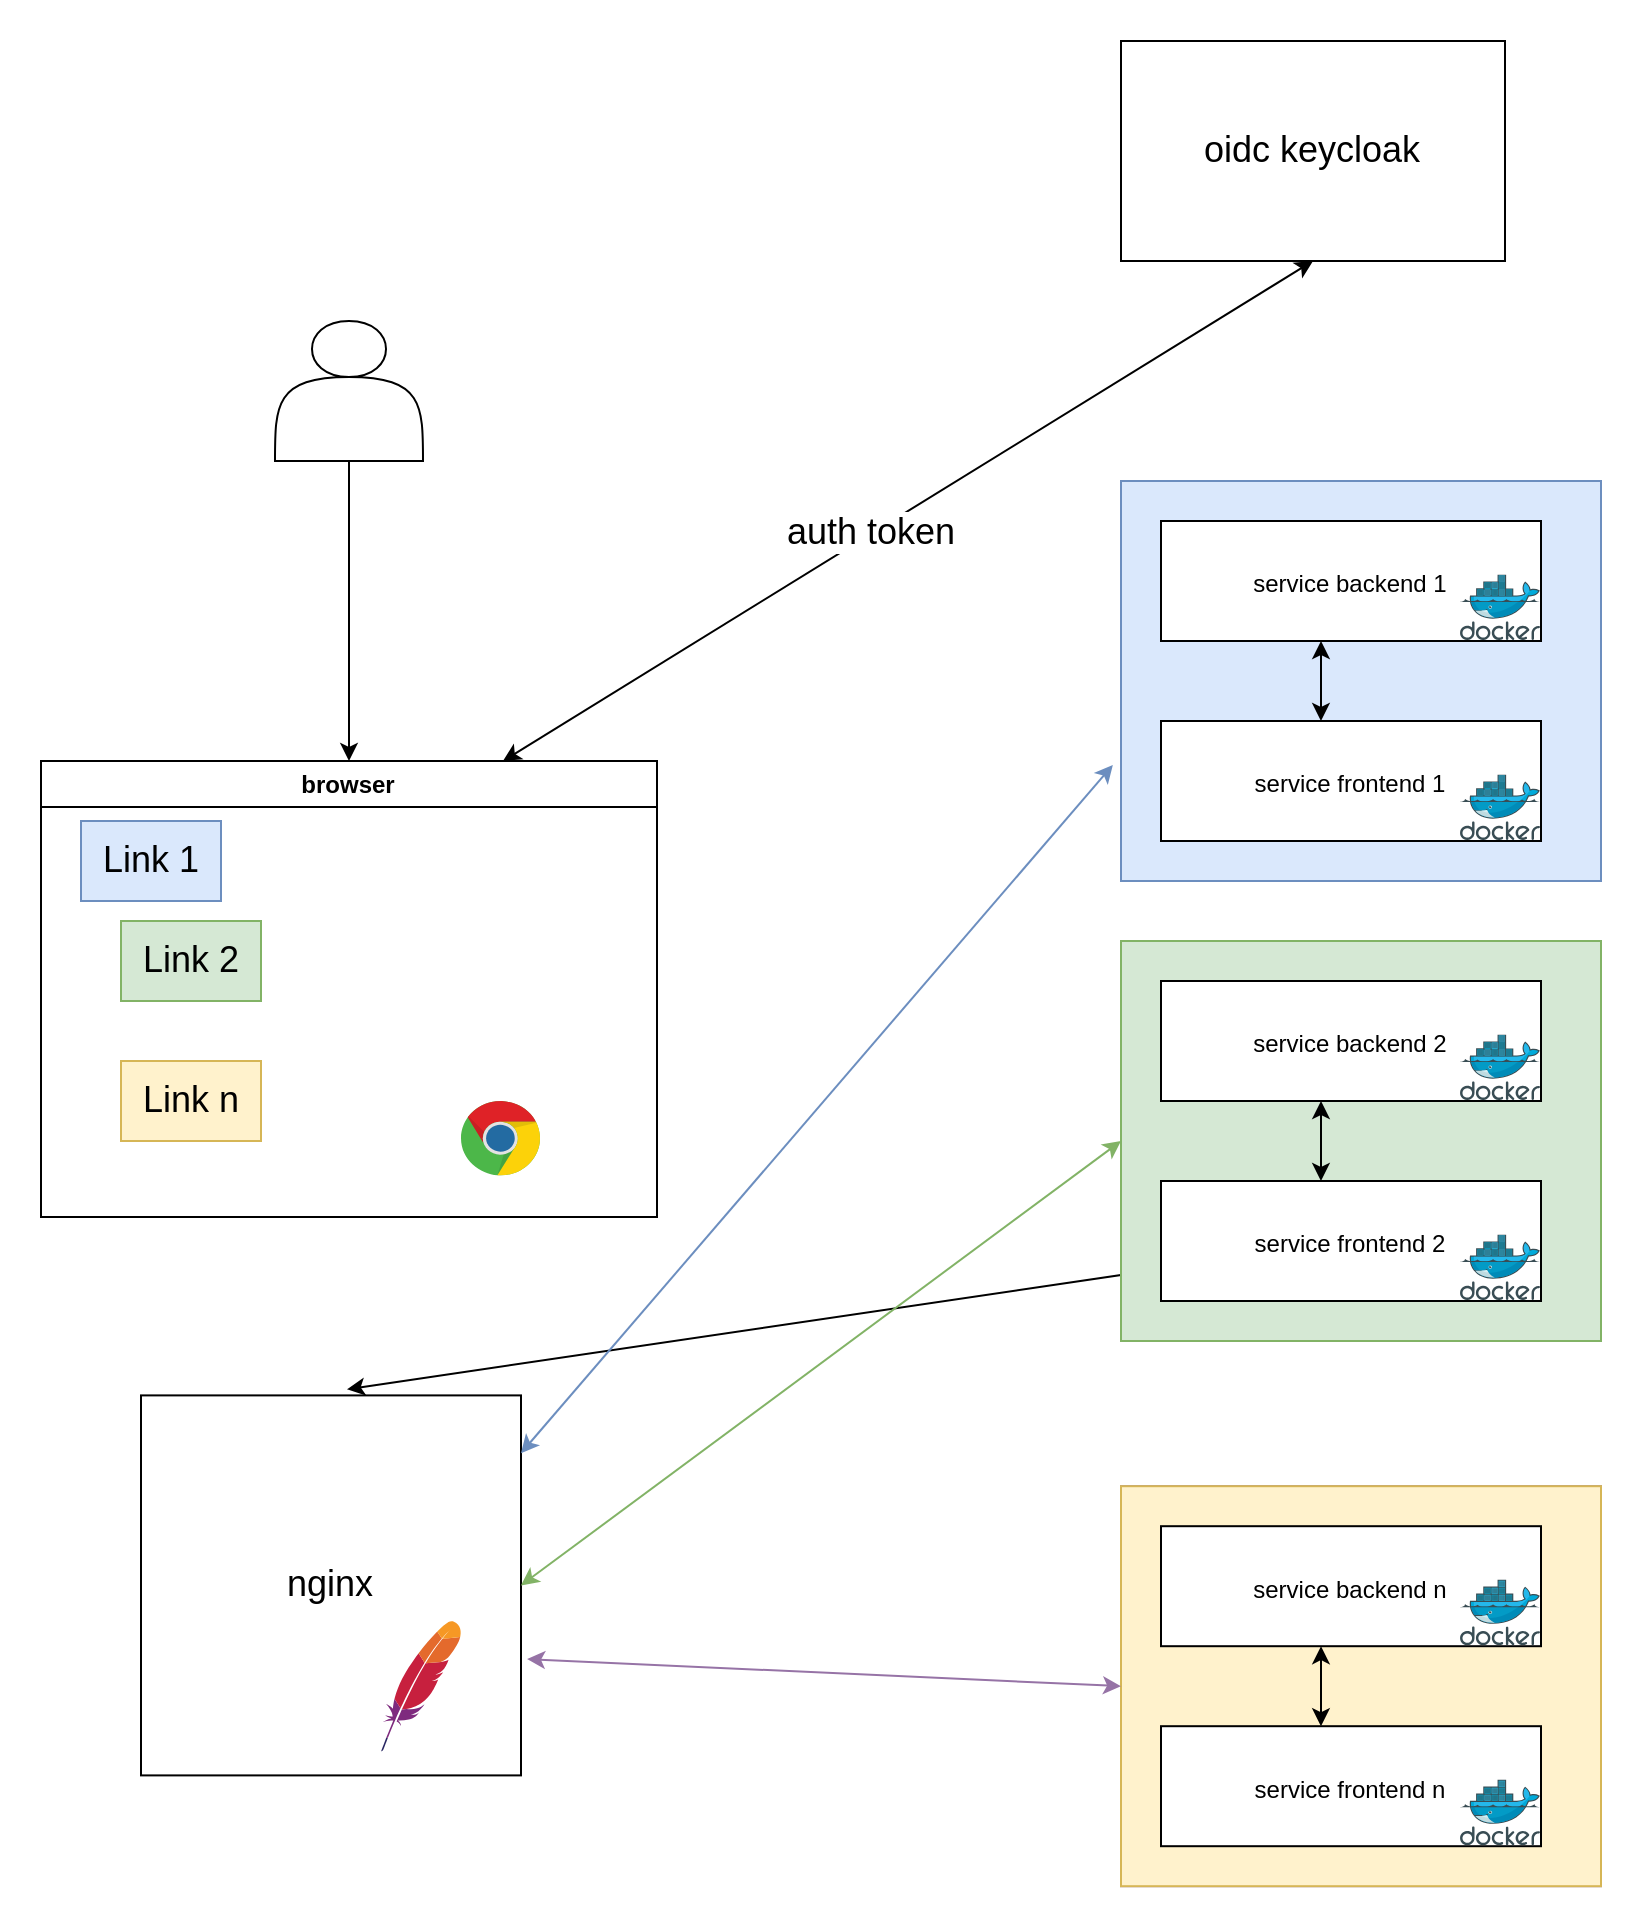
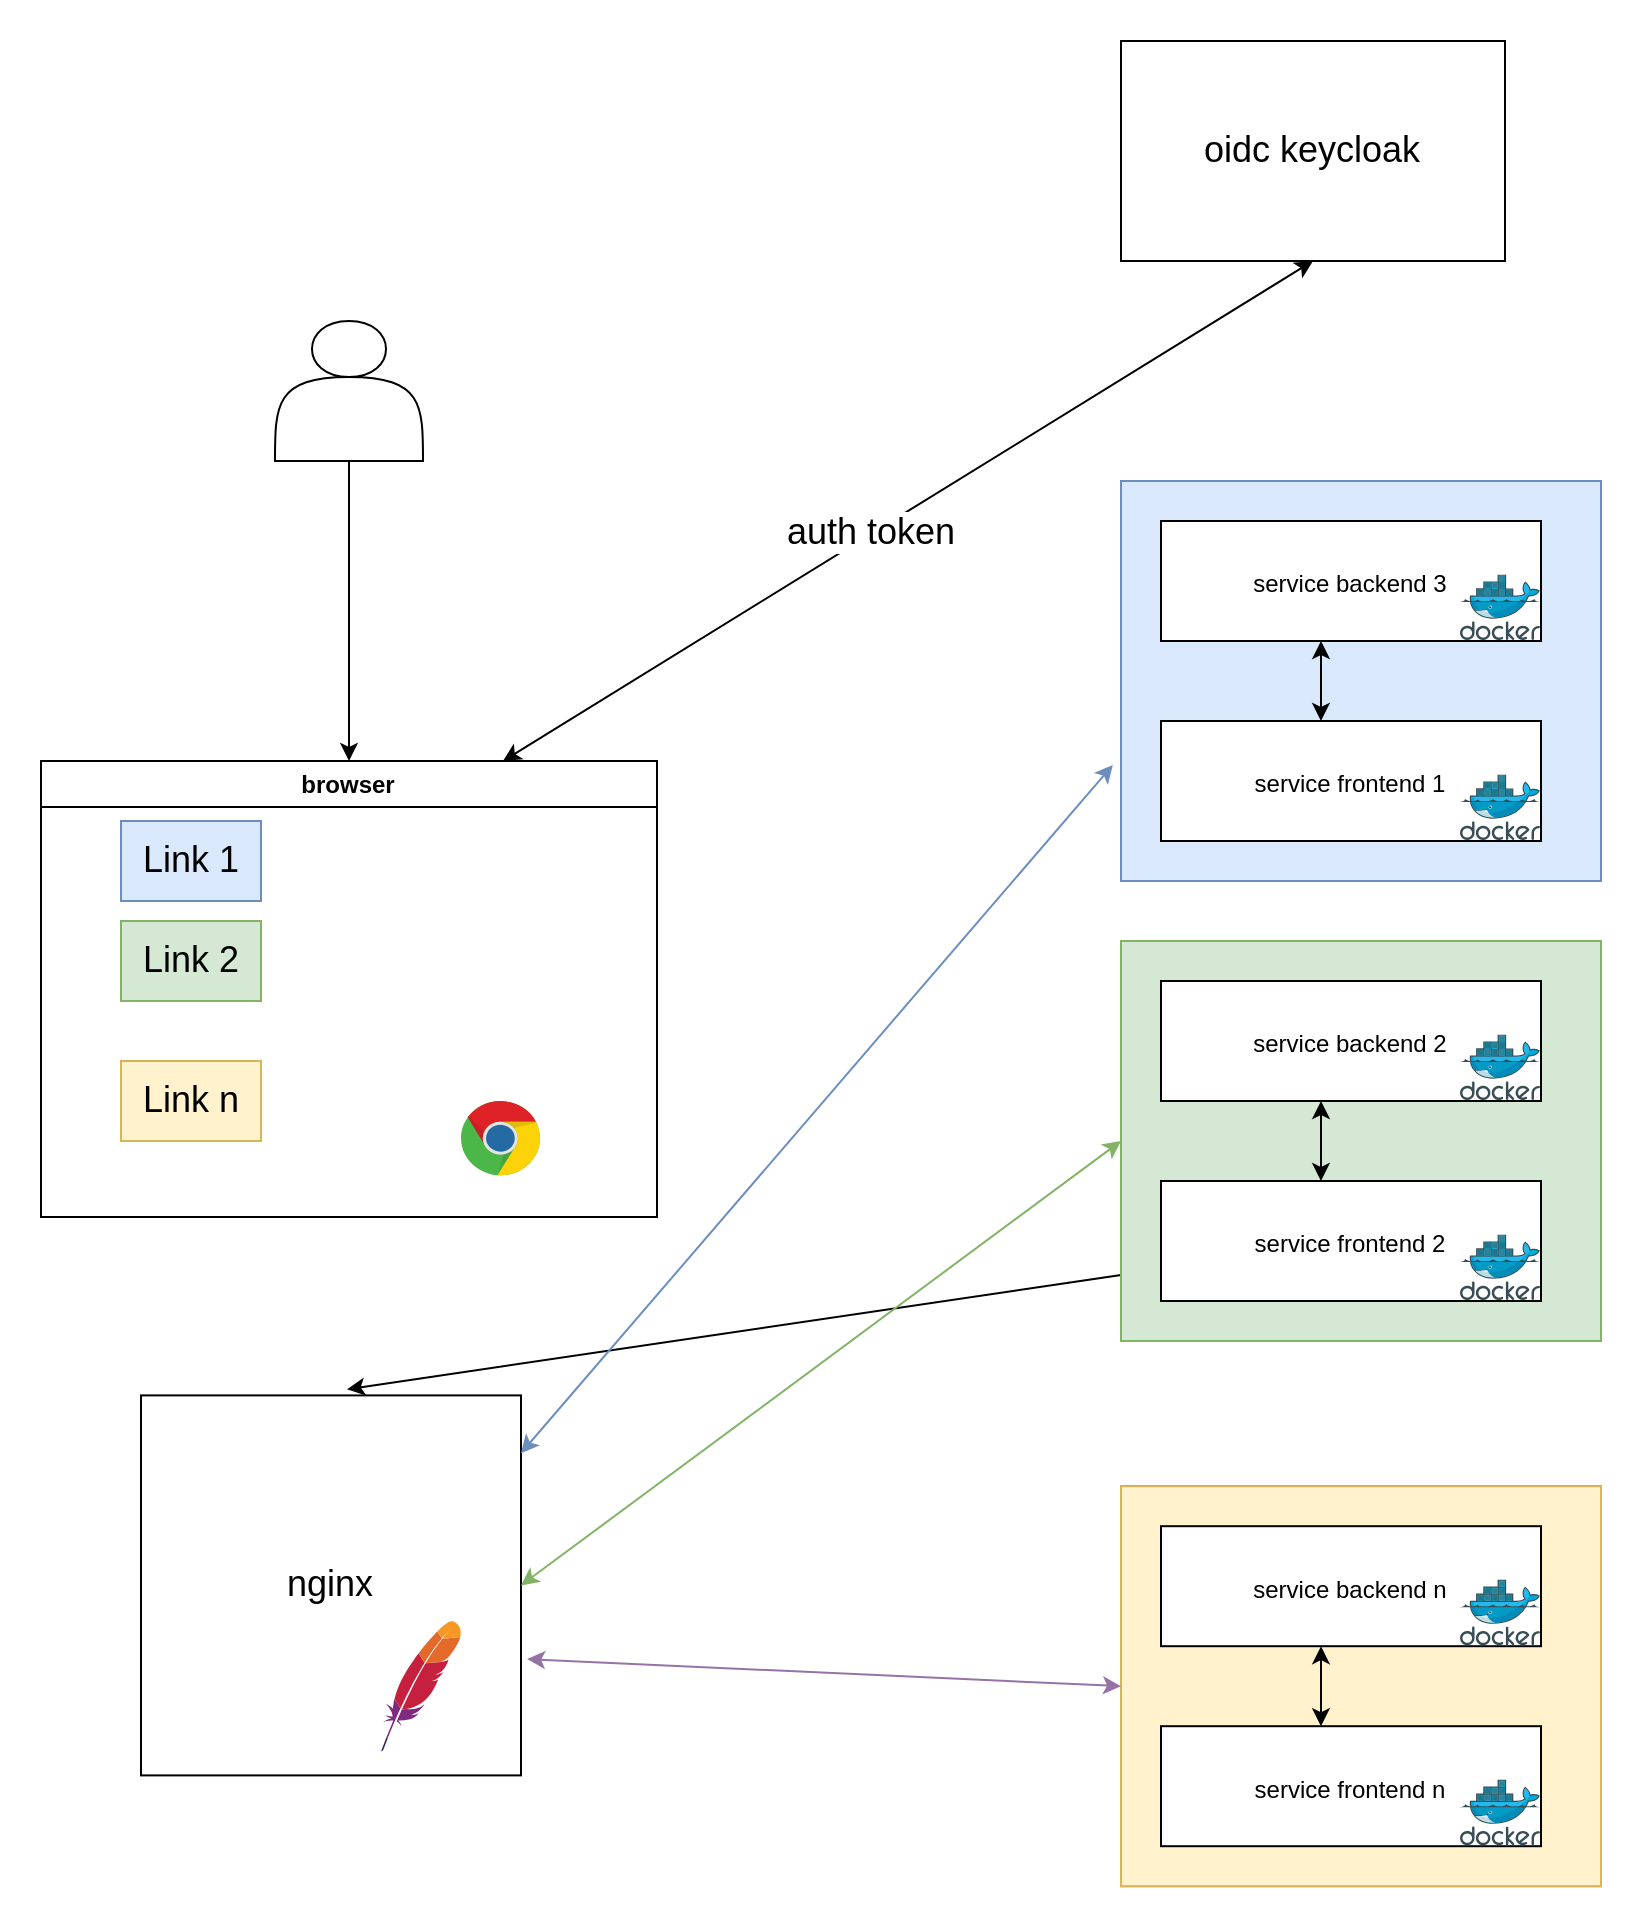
  <mxCell id="0" />
  <mxCell id="1" parent="0" />
  <mxCell id="2" value="browser" style="swimlane;" vertex="1" parent="1"><mxGeometry x="20" y="380" width="308" height="228" as="geometry"><mxRectangle x="100" y="110" width="350" height="230" as="alternateBounds" /></mxGeometry></mxCell>
  <mxCell id="3" value="&lt;font style=&quot;font-size: 18px;&quot;&gt;Link 2&lt;/font&gt;" style="text;html=1;align=center;verticalAlign=middle;resizable=0;points=[];autosize=1;strokeColor=#82b366;fillColor=#d5e8d4;" vertex="1" parent="2"><mxGeometry x="40" y="80" width="70" height="40" as="geometry" /></mxCell>
  <mxCell id="4" value="&lt;font style=&quot;font-size: 18px;&quot;&gt;Link n&lt;/font&gt;" style="text;html=1;align=center;verticalAlign=middle;resizable=0;points=[];autosize=1;strokeColor=#d6b656;fillColor=#fff2cc;" vertex="1" parent="2"><mxGeometry x="40" y="150" width="70" height="40" as="geometry" /></mxCell>
- <mxCell id="5" value="&lt;font style=&quot;font-size: 18px;&quot;&gt;Link 1&lt;/font&gt;" style="text;html=1;align=center;verticalAlign=middle;resizable=0;points=[];autosize=1;strokeColor=#6c8ebf;fillColor=#dae8fc;" vertex="1" parent="2"><mxGeometry x="20" y="30" width="70" height="40" as="geometry" /></mxCell>
+ <mxCell id="5" value="&lt;font style=&quot;font-size: 18px;&quot;&gt;Link 1&lt;/font&gt;" style="text;html=1;align=center;verticalAlign=middle;resizable=0;points=[];autosize=1;strokeColor=#6c8ebf;fillColor=#dae8fc;" vertex="1" parent="2"><mxGeometry x="40" y="30" width="70" height="40" as="geometry" /></mxCell>
  <mxCell id="6" value="" style="dashed=0;outlineConnect=0;html=1;align=center;labelPosition=center;verticalLabelPosition=bottom;verticalAlign=top;shape=mxgraph.weblogos.chrome;fontSize=18;" vertex="1" parent="2"><mxGeometry x="210" y="170" width="40" height="38" as="geometry" /></mxCell>
  <mxCell id="7" value="" style="shape=image;html=1;verticalAlign=top;verticalLabelPosition=bottom;labelBackgroundColor=#ffffff;imageAspect=0;aspect=fixed;image=https://cdn4.iconfinder.com/data/icons/essential-app-1/16/dot-more-menu-hide-128.png;fontSize=18;" vertex="1" parent="2"><mxGeometry x="55" y="120" width="40" height="40" as="geometry" /></mxCell>
  <mxCell id="8" value="" style="shape=image;html=1;verticalAlign=top;verticalLabelPosition=bottom;labelBackgroundColor=#ffffff;imageAspect=0;aspect=fixed;image=https://cdn2.iconfinder.com/data/icons/social-media-and-payment/64/-43-128.png;fontSize=18;" vertex="1" parent="2"><mxGeometry x="260" y="170" width="38" height="38" as="geometry" /></mxCell>
  <mxCell id="9" value="" style="shape=actor;whiteSpace=wrap;html=1;" vertex="1" parent="1"><mxGeometry x="137" y="160" width="74" height="70" as="geometry" /></mxCell>
  <mxCell id="10" value="" style="edgeStyle=segmentEdgeStyle;endArrow=classic;html=1;rounded=0;exitX=0.5;exitY=1;exitDx=0;exitDy=0;entryX=0.5;entryY=0;entryDx=0;entryDy=0;" edge="1" parent="1" source="9" target="2"><mxGeometry width="50" height="50" relative="1" as="geometry"><mxPoint x="140" y="460" as="sourcePoint" /><mxPoint x="84" y="340" as="targetPoint" /></mxGeometry></mxCell>
  <mxCell id="11" value="nginx" style="whiteSpace=wrap;html=1;aspect=fixed;fontSize=18;" vertex="1" parent="1"><mxGeometry x="70" y="697.2" width="190" height="190" as="geometry" /></mxCell>
  <mxCell id="12" value="" style="dashed=0;outlineConnect=0;html=1;align=center;labelPosition=center;verticalLabelPosition=bottom;verticalAlign=top;shape=mxgraph.weblogos.apache;fontSize=18;" vertex="1" parent="1"><mxGeometry x="190" y="810" width="40" height="65.2" as="geometry" /></mxCell>
  <mxCell id="13" value="" style="endArrow=classic;startArrow=classic;html=1;rounded=0;fontSize=18;exitX=0.542;exitY=-0.016;exitDx=0;exitDy=0;exitPerimeter=0;" edge="1" parent="1" source="11" target="22"><mxGeometry width="50" height="50" relative="1" as="geometry"><mxPoint x="390" y="700" as="sourcePoint" /><mxPoint x="170" y="620" as="targetPoint" /></mxGeometry></mxCell>
  <mxCell id="14" value="" style="shape=image;html=1;verticalAlign=top;verticalLabelPosition=bottom;labelBackgroundColor=#ffffff;imageAspect=0;aspect=fixed;image=https://cdn4.iconfinder.com/data/icons/essential-app-1/16/dot-more-menu-hide-128.png;fontSize=18;" vertex="1" parent="1"><mxGeometry x="660" y="680" width="40" height="40" as="geometry" /></mxCell>
  <mxCell id="15" value="" style="group;fillColor=#d5e8d4;strokeColor=#82b366;" vertex="1" connectable="0" parent="1"><mxGeometry x="560" y="470" width="240" height="200" as="geometry" /></mxCell>
  <mxCell id="16" value="" style="rounded=0;whiteSpace=wrap;html=1;fontSize=12;fillColor=#d5e8d4;strokeColor=#82b366;" vertex="1" parent="15"><mxGeometry width="240" height="200" as="geometry" /></mxCell>
  <mxCell id="17" value="" style="group" vertex="1" connectable="0" parent="15"><mxGeometry x="20" y="20" width="190" height="60" as="geometry" /></mxCell>
  <mxCell id="18" value="&lt;font style=&quot;font-size: 12px;&quot;&gt;service backend 2&lt;/font&gt;" style="rounded=0;whiteSpace=wrap;html=1;fontSize=18;" vertex="1" parent="17"><mxGeometry width="190" height="60" as="geometry" /></mxCell>
  <mxCell id="19" value="" style="sketch=0;aspect=fixed;html=1;points=[];align=center;image;fontSize=12;image=img/lib/mscae/Docker.svg;" vertex="1" parent="17"><mxGeometry x="150" y="27.2" width="40" height="32.8" as="geometry" /></mxCell>
  <mxCell id="20" value="" style="endArrow=classic;startArrow=classic;html=1;rounded=0;fontSize=12;exitX=0.421;exitY=0;exitDx=0;exitDy=0;exitPerimeter=0;" edge="1" parent="17" source="22"><mxGeometry width="50" height="50" relative="1" as="geometry"><mxPoint x="30" y="110" as="sourcePoint" /><mxPoint x="80" y="60" as="targetPoint" /></mxGeometry></mxCell>
  <mxCell id="21" value="" style="group" vertex="1" connectable="0" parent="15"><mxGeometry x="20" y="120" width="190" height="60" as="geometry" /></mxCell>
  <mxCell id="22" value="&lt;font style=&quot;font-size: 12px;&quot;&gt;service frontend 2&lt;/font&gt;" style="rounded=0;whiteSpace=wrap;html=1;fontSize=18;" vertex="1" parent="21"><mxGeometry width="190" height="60" as="geometry" /></mxCell>
  <mxCell id="23" value="" style="sketch=0;aspect=fixed;html=1;points=[];align=center;image;fontSize=12;image=img/lib/mscae/Docker.svg;" vertex="1" parent="21"><mxGeometry x="150" y="27.2" width="40" height="32.8" as="geometry" /></mxCell>
  <mxCell id="24" value="" style="group;fillColor=#e1d5e7;strokeColor=#9673a6;" vertex="1" connectable="0" parent="1"><mxGeometry x="560" y="742.6" width="240" height="200" as="geometry" /></mxCell>
  <mxCell id="25" value="" style="rounded=0;whiteSpace=wrap;html=1;fontSize=12;fillColor=#fff2cc;strokeColor=#d6b656;" vertex="1" parent="24"><mxGeometry width="240" height="200" as="geometry" /></mxCell>
  <mxCell id="26" value="" style="group" vertex="1" connectable="0" parent="24"><mxGeometry x="20" y="20" width="190" height="60" as="geometry" /></mxCell>
  <mxCell id="27" value="&lt;font style=&quot;font-size: 12px;&quot;&gt;service backend n&lt;/font&gt;" style="rounded=0;whiteSpace=wrap;html=1;fontSize=18;" vertex="1" parent="26"><mxGeometry width="190" height="60" as="geometry" /></mxCell>
  <mxCell id="28" value="" style="sketch=0;aspect=fixed;html=1;points=[];align=center;image;fontSize=12;image=img/lib/mscae/Docker.svg;" vertex="1" parent="26"><mxGeometry x="150" y="27.2" width="40" height="32.8" as="geometry" /></mxCell>
  <mxCell id="29" value="" style="endArrow=classic;startArrow=classic;html=1;rounded=0;fontSize=12;exitX=0.421;exitY=0;exitDx=0;exitDy=0;exitPerimeter=0;" edge="1" parent="26" source="31"><mxGeometry width="50" height="50" relative="1" as="geometry"><mxPoint x="30" y="110" as="sourcePoint" /><mxPoint x="80" y="60" as="targetPoint" /></mxGeometry></mxCell>
  <mxCell id="30" value="" style="group" vertex="1" connectable="0" parent="24"><mxGeometry x="20" y="120" width="190" height="60" as="geometry" /></mxCell>
  <mxCell id="31" value="&lt;font style=&quot;font-size: 12px;&quot;&gt;service frontend n&lt;/font&gt;" style="rounded=0;whiteSpace=wrap;html=1;fontSize=18;" vertex="1" parent="30"><mxGeometry width="190" height="60" as="geometry" /></mxCell>
  <mxCell id="32" value="" style="sketch=0;aspect=fixed;html=1;points=[];align=center;image;fontSize=12;image=img/lib/mscae/Docker.svg;" vertex="1" parent="30"><mxGeometry x="150" y="27.2" width="40" height="32.8" as="geometry" /></mxCell>
  <mxCell id="33" value="" style="group;fillColor=#dae8fc;strokeColor=#6c8ebf;" vertex="1" connectable="0" parent="1"><mxGeometry x="560" y="240" width="240" height="200" as="geometry" /></mxCell>
  <mxCell id="34" value="" style="rounded=0;whiteSpace=wrap;html=1;fontSize=12;fillColor=#dae8fc;strokeColor=#6c8ebf;" vertex="1" parent="33"><mxGeometry width="240" height="200" as="geometry" /></mxCell>
  <mxCell id="35" value="" style="group" vertex="1" connectable="0" parent="33"><mxGeometry x="20" y="20" width="190" height="60" as="geometry" /></mxCell>
- <mxCell id="36" value="&lt;font style=&quot;font-size: 12px;&quot;&gt;service backend 1&lt;/font&gt;" style="rounded=0;whiteSpace=wrap;html=1;fontSize=18;" vertex="1" parent="35"><mxGeometry width="190" height="60" as="geometry" /></mxCell>
+ <mxCell id="36" value="&lt;font style=&quot;font-size: 12px;&quot;&gt;service backend 3&lt;/font&gt;" style="rounded=0;whiteSpace=wrap;html=1;fontSize=18;" vertex="1" parent="35"><mxGeometry width="190" height="60" as="geometry" /></mxCell>
  <mxCell id="37" value="" style="sketch=0;aspect=fixed;html=1;points=[];align=center;image;fontSize=12;image=img/lib/mscae/Docker.svg;" vertex="1" parent="35"><mxGeometry x="150" y="27.2" width="40" height="32.8" as="geometry" /></mxCell>
  <mxCell id="38" value="" style="endArrow=classic;startArrow=classic;html=1;rounded=0;fontSize=12;exitX=0.421;exitY=0;exitDx=0;exitDy=0;exitPerimeter=0;" edge="1" parent="35" source="40"><mxGeometry width="50" height="50" relative="1" as="geometry"><mxPoint x="30" y="110" as="sourcePoint" /><mxPoint x="80" y="60" as="targetPoint" /></mxGeometry></mxCell>
  <mxCell id="39" value="" style="group" vertex="1" connectable="0" parent="33"><mxGeometry x="20" y="120" width="190" height="60" as="geometry" /></mxCell>
  <mxCell id="40" value="&lt;font style=&quot;font-size: 12px;&quot;&gt;service frontend 1&lt;/font&gt;" style="rounded=0;whiteSpace=wrap;html=1;fontSize=18;" vertex="1" parent="39"><mxGeometry width="190" height="60" as="geometry" /></mxCell>
  <mxCell id="41" value="" style="sketch=0;aspect=fixed;html=1;points=[];align=center;image;fontSize=12;image=img/lib/mscae/Docker.svg;" vertex="1" parent="39"><mxGeometry x="150" y="27.2" width="40" height="32.8" as="geometry" /></mxCell>
  <mxCell id="42" value="" style="endArrow=classic;startArrow=classic;html=1;rounded=0;fontSize=12;fontColor=#000000;entryX=-0.017;entryY=0.71;entryDx=0;entryDy=0;entryPerimeter=0;exitX=1;exitY=0.152;exitDx=0;exitDy=0;exitPerimeter=0;fillColor=#dae8fc;strokeColor=#6c8ebf;" edge="1" parent="1" source="11" target="34"><mxGeometry width="50" height="50" relative="1" as="geometry"><mxPoint x="390" y="750" as="sourcePoint" /><mxPoint x="440" y="700" as="targetPoint" /></mxGeometry></mxCell>
  <mxCell id="43" value="" style="endArrow=classic;startArrow=classic;html=1;rounded=0;fontSize=12;fontColor=#000000;entryX=0;entryY=0.5;entryDx=0;entryDy=0;exitX=1;exitY=0.5;exitDx=0;exitDy=0;fillColor=#d5e8d4;strokeColor=#82b366;" edge="1" parent="1" source="11" target="16"><mxGeometry width="50" height="50" relative="1" as="geometry"><mxPoint x="390" y="750" as="sourcePoint" /><mxPoint x="440" y="700" as="targetPoint" /></mxGeometry></mxCell>
  <mxCell id="44" value="" style="endArrow=classic;startArrow=classic;html=1;rounded=0;fontSize=12;fontColor=#000000;entryX=0;entryY=0.5;entryDx=0;entryDy=0;exitX=1.016;exitY=0.694;exitDx=0;exitDy=0;exitPerimeter=0;fillColor=#e1d5e7;strokeColor=#9673a6;" edge="1" parent="1" source="11" target="25"><mxGeometry width="50" height="50" relative="1" as="geometry"><mxPoint x="390" y="750" as="sourcePoint" /><mxPoint x="440" y="700" as="targetPoint" /></mxGeometry></mxCell>
  <mxCell id="45" value="" style="group;fillColor=#f8cecc;strokeColor=#b85450;gradientColor=#ea6b66;" vertex="1" connectable="0" parent="1"><mxGeometry x="560" y="20" width="192" height="110" as="geometry" /></mxCell>
  <mxCell id="46" value="&lt;font style=&quot;font-size: 18px;&quot;&gt;oidc&amp;nbsp;keycloak&lt;/font&gt;" style="rounded=0;whiteSpace=wrap;html=1;fontSize=12;" vertex="1" parent="45"><mxGeometry width="192" height="110" as="geometry" /></mxCell>
  <mxCell id="47" value="" style="shape=image;html=1;verticalAlign=top;verticalLabelPosition=bottom;labelBackgroundColor=#ffffff;imageAspect=0;aspect=fixed;image=https://cdn2.iconfinder.com/data/icons/bitsies/128/Locked-128.png;fontSize=12;fontColor=#000000;fillColor=#D80073;imageBackground=default;" vertex="1" parent="45"><mxGeometry x="150" y="70" width="30" height="30" as="geometry" /></mxCell>
  <mxCell id="48" value="" style="endArrow=classic;startArrow=classic;html=1;rounded=0;fontSize=18;fontColor=#000000;entryX=0.5;entryY=1;entryDx=0;entryDy=0;exitX=0.75;exitY=0;exitDx=0;exitDy=0;" edge="1" parent="1" source="2" target="46"><mxGeometry width="50" height="50" relative="1" as="geometry"><mxPoint x="340" y="510" as="sourcePoint" /><mxPoint x="390" y="460" as="targetPoint" /></mxGeometry></mxCell>
  <mxCell id="49" value="auth token" style="edgeLabel;html=1;align=center;verticalAlign=middle;resizable=0;points=[];fontSize=18;fontColor=#000000;" vertex="1" connectable="0" parent="48"><mxGeometry x="-0.093" y="1" relative="1" as="geometry"><mxPoint as="offset" /></mxGeometry></mxCell>
